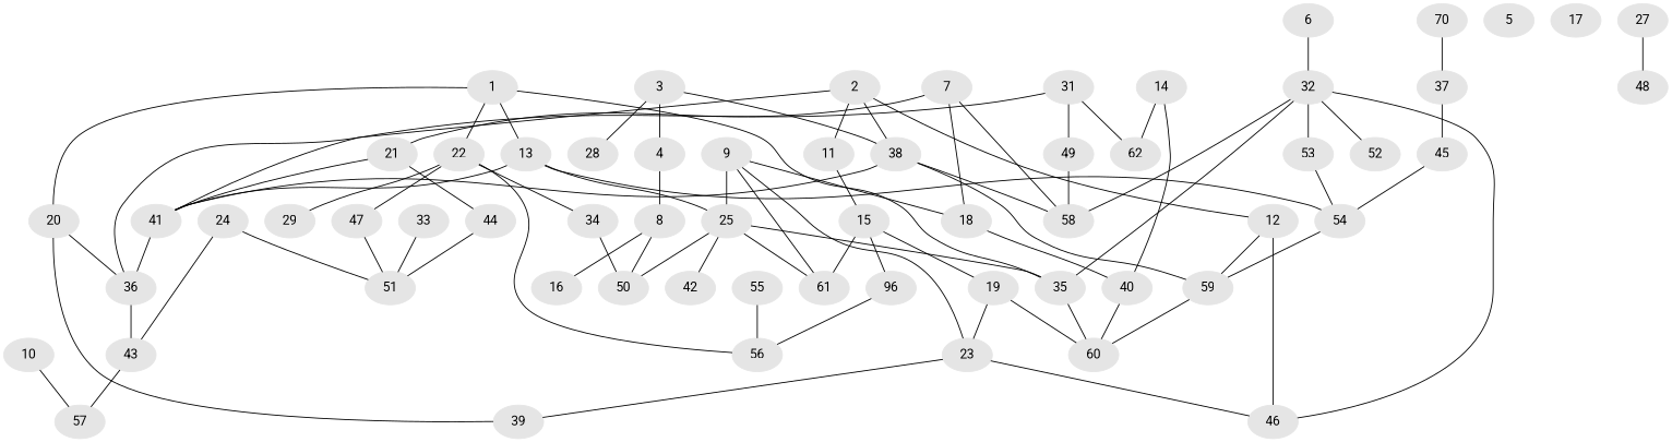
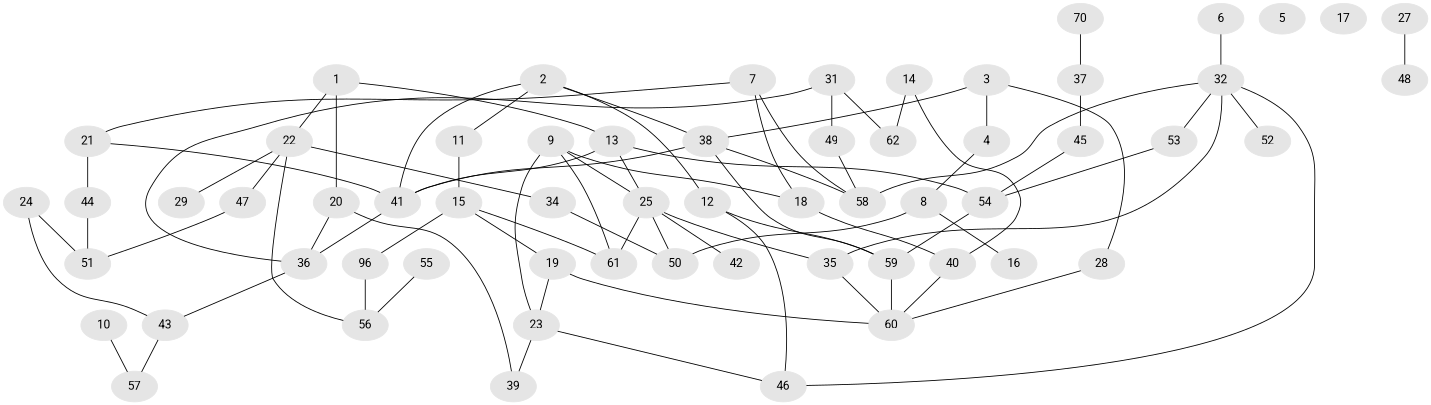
  graph {
    fontname=Roboto
    node [color=gray90 fontname=Roboto style=filled]
    edge [fontname=Roboto]
    1
    13
    20
    22
    35
    41
    25
    54
    36
    39
    29
    34
    47
    56
    60
    2
    11
    12
    38
    15
    46
    59
    58
    3
    4
    28
    8
    16
    50
    5
    6
    32
    52
    53
    7
    18
    21
    40
    44
    9
    23
    61
    42
    10
    57
    19
    n47 [label=96]
    14
    62
    17
    43
    51
    24
    27
    48
    n56 [label=70]
    37
    45
    31
    49
-   33
    55
    1 -- 13
    1 -- 20
    1 -- 22
-   1 -- 35
    13 -- 41
    13 -- 25
    13 -- 54
    20 -- 36
    20 -- 39
    22 -- 29
    22 -- 34
    22 -- 47
    22 -- 56
    35 -- 60
    41 -- 36
    25 -- 35
    25 -- 50
    25 -- 61
    25 -- 42
    54 -- 59
    36 -- 43
    34 -- 50
    47 -- 51
    2 -- 41
    2 -- 11
    2 -- 12
    2 -- 38
    11 -- 15
    12 -- 46
    12 -- 59
    38 -- 41
    38 -- 59
    38 -- 58
    15 -- 61
    15 -- 19
    15 -- n47
    59 -- 60
    3 -- 38
    3 -- 4
    3 -- 28
    4 -- 8
+   28 -- 60
    8 -- 16
    8 -- 50
    6 -- 32
    32 -- 35
    32 -- 46
    32 -- 58
    32 -- 52
    32 -- 53
    53 -- 54
    7 -- 58
    7 -- 18
    7 -- 21
    18 -- 40
    21 -- 41
    21 -- 44
    40 -- 60
    44 -- 51
    9 -- 25
    9 -- 18
    9 -- 23
    9 -- 61
    23 -- 39
    23 -- 46
    10 -- 57
    19 -- 60
    19 -- 23
    n47 -- 56
    14 -- 40
    14 -- 62
    43 -- 57
    24 -- 43
    24 -- 51
    27 -- 48
    n56 -- 37
    37 -- 45
    45 -- 54
    31 -- 36
    31 -- 62
    31 -- 49
    49 -- 58
-   33 -- 51
    55 -- 56
  }
